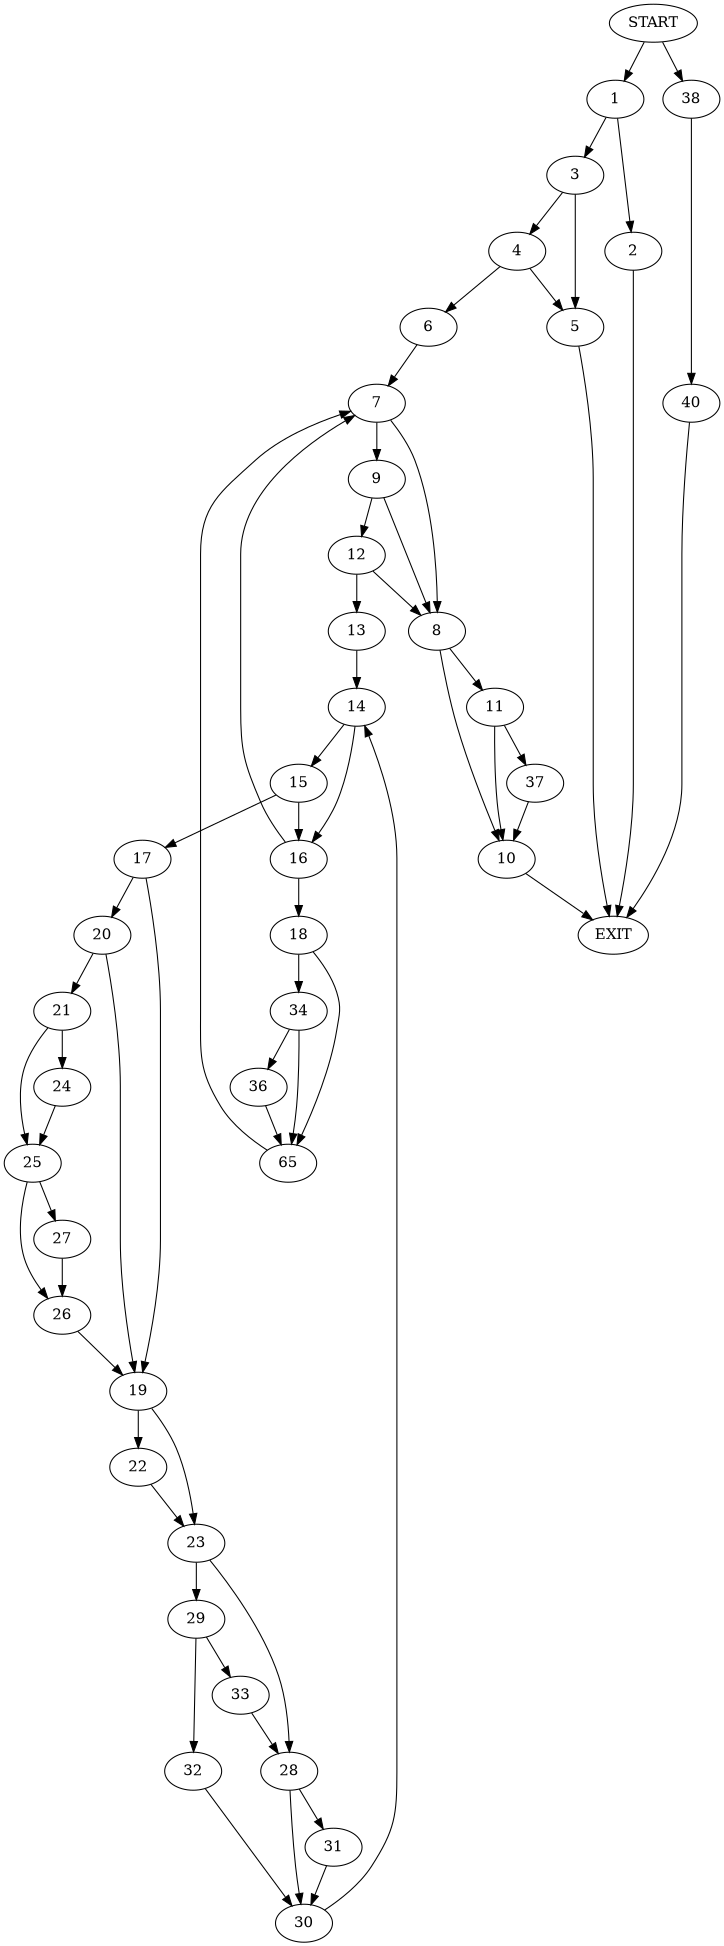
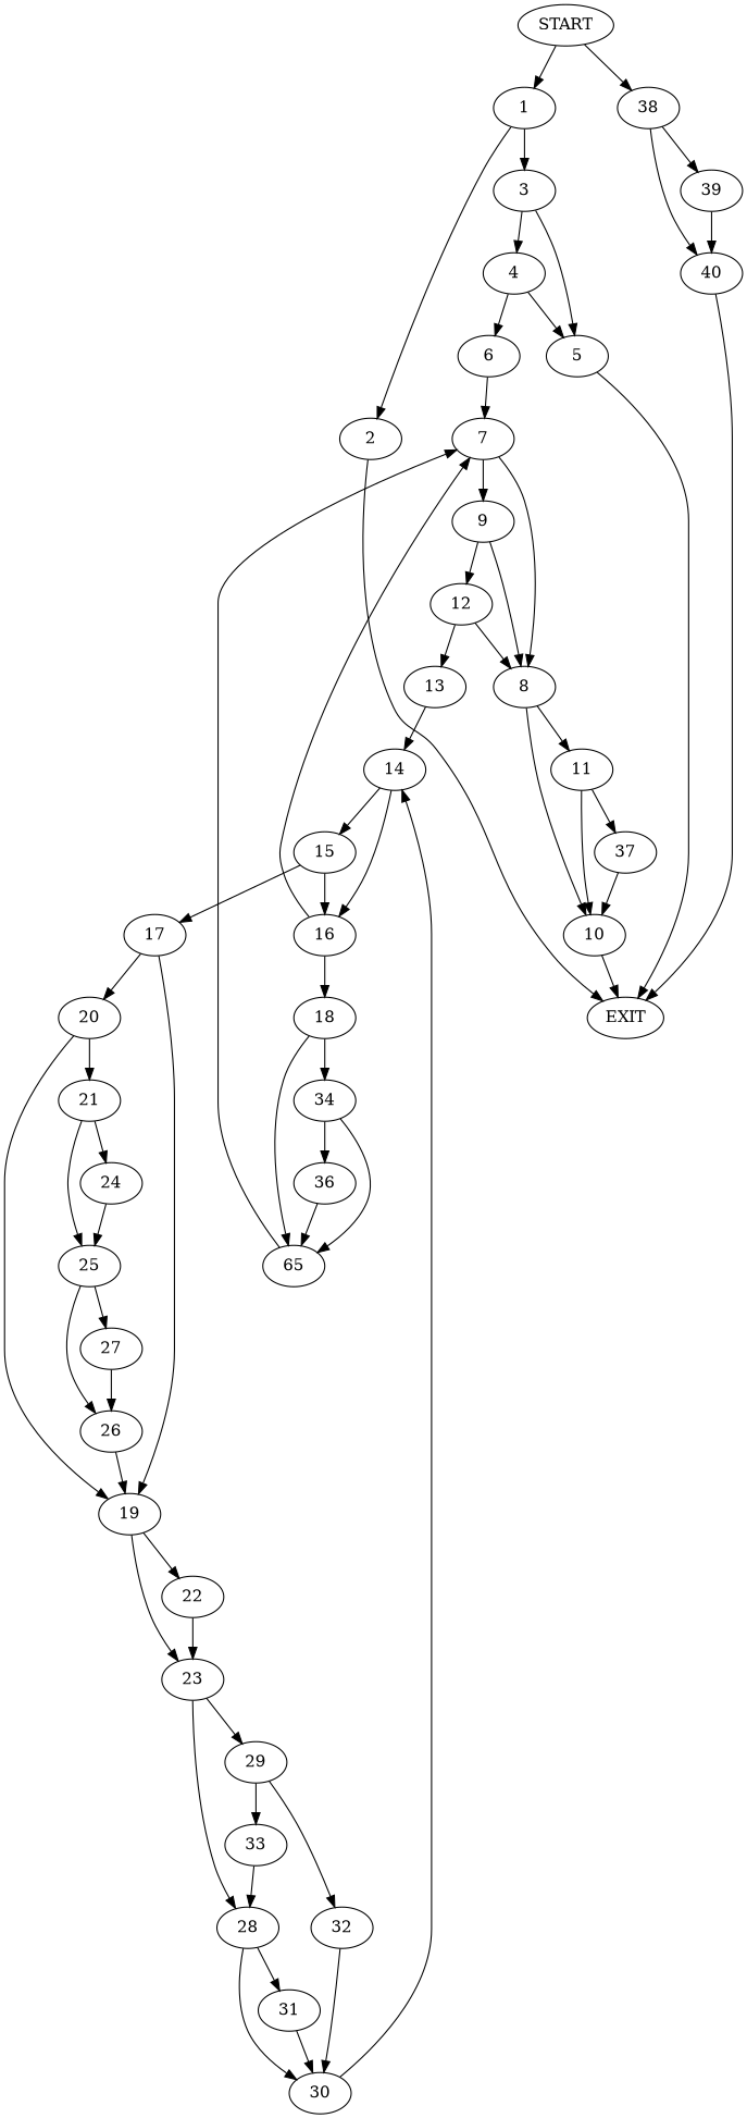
  digraph {
    n1 [label=START]
    1
    38
    2
    3
+   39
    40
    n8 [label=EXIT]
    4
    5
    6
    7
    8
    9
    10
    11
    12
    37
    13
    14
    15
    16
    17
    18
    19
    20
    34
    n28 [label=65]
    22
    23
    21
    36
    28
    29
    24
    25
    26
    27
    30
    31
    32
    33
    n1 -> 1
    n1 -> 38
    1 -> 2
    1 -> 3
+   38 -> 39
    38 -> 40
    2 -> n8
    3 -> 4
    3 -> 5
+   39 -> 40
    40 -> n8
    4 -> 5
    4 -> 6
    5 -> n8
    6 -> 7
    7 -> 8
    7 -> 9
    8 -> 10
    8 -> 11
    9 -> 8
    9 -> 12
    10 -> n8
    11 -> 10
    11 -> 37
    12 -> 8
    12 -> 13
    37 -> 10
    13 -> 14
    14 -> 15
    14 -> 16
    15 -> 16
    15 -> 17
    16 -> 7
    16 -> 18
    17 -> 19
    17 -> 20
    18 -> 34
    18 -> n28
    19 -> 22
    19 -> 23
    20 -> 19
    20 -> 21
    34 -> n28
    34 -> 36
    n28 -> 7
    22 -> 23
    23 -> 28
    23 -> 29
    21 -> 24
    21 -> 25
    36 -> n28
    28 -> 30
    28 -> 31
    29 -> 32
    29 -> 33
    24 -> 25
    25 -> 26
    25 -> 27
    26 -> 19
    27 -> 26
    30 -> 14
    31 -> 30
    32 -> 30
    33 -> 28
  }
